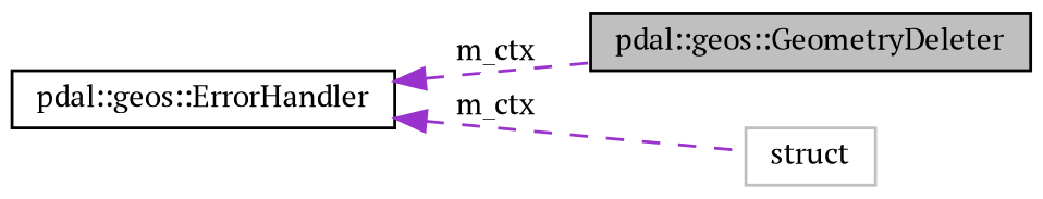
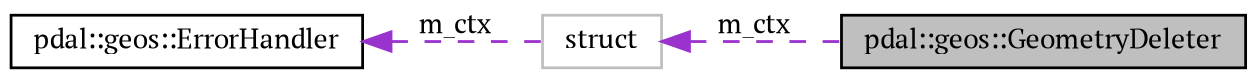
  digraph {
    fontname="PT Serif"
    rankdir=LR
    node [color=black fillcolor=white fontname="PT Serif" fontsize=10 shape=record style=filled]
    edge [color=darkorchid3 dir=back fontname="PT Serif" fontsize=10 labelfontname=Helvetica labelfontsize=10 style=dashed]
    n1 [fillcolor=grey75 fontcolor=black height=0.2 label="pdal::geos::GeometryDeleter" width=0.4]
    n2 [height=0.2 label="pdal::geos::ErrorHandler" width=0.4]
    n3 [color=grey75 height=0.2 label=struct width=0.4]
-   n2 -> n1 [label=" m_ctx"]
+   n3 -> n1 [label=" m_ctx"]
    n2 -> n3 [label=" m_ctx"]
  }
